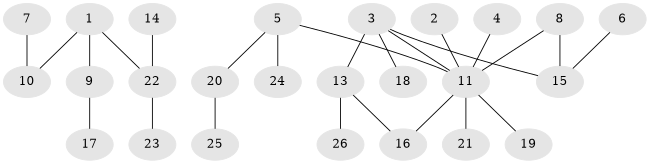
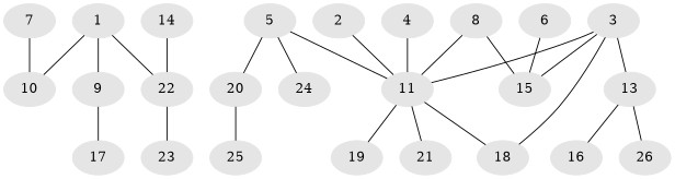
  graph {
    node [color=gray90 style=filled]
    edge [weight=1.0]
    1
    9
    10
    22
    5
    11
    20
    24
    17
    23
    2
    16
    19
    21
    3
    13
    15
    18
    26
    4
    25
    6
    7
    8
    14
    1 -- 9
    1 -- 10
    1 -- 22
    9 -- 17
    22 -- 23
    5 -- 11
    5 -- 20
    5 -- 24
-   11 -- 16
+   11 -- 18
    11 -- 19
    11 -- 21
    20 -- 25
    2 -- 11
    3 -- 11
    3 -- 13
    3 -- 15
    3 -- 18
    13 -- 16
    13 -- 26
    4 -- 11
    6 -- 15
    7 -- 10
    8 -- 11
    8 -- 15
    14 -- 22
  }
